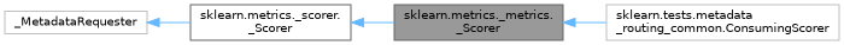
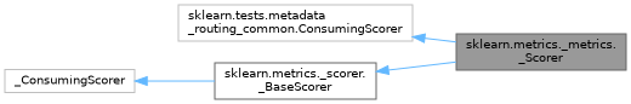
  digraph {
    rankdir=LR
    node [color=gray40 fillcolor=white fontname=Helvetica fontsize=10 shape=box style=filled]
    edge [color=steelblue1 dir=back fontname=Helvetica fontsize=10 labelfontname=Helvetica labelfontsize=10 style=solid]
    n1 [fillcolor=grey60 fontcolor=black height=0.2 label="sklearn.metrics._metrics.\l_Scorer" width=0.4]
    n2 [color=grey75 height=0.2 label="sklearn.tests.metadata\l_routing_common.ConsumingScorer" width=0.4]
-   n3 [height=0.2 label="sklearn.metrics._scorer.\l_Scorer" width=0.4]
-   n4 [color=grey75 height=0.2 label=_MetadataRequester width=0.4]
-   n1 -> n2
+   n3 [height=0.2 label="sklearn.metrics._scorer.\l_BaseScorer" width=0.4]
+   n4 [color=grey75 height=0.2 label=_ConsumingScorer width=0.4]
+   n2 -> n1
    n3 -> n1
    n4 -> n3
  }
